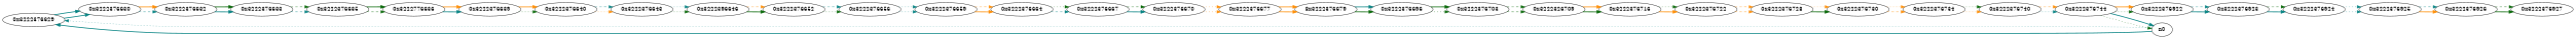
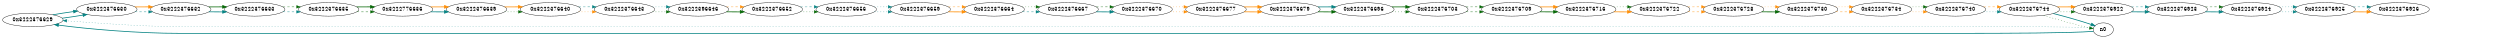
  digraph {
    rankdir=LR
    edge [color=teal style=bold]
    n1 [label="0x3222376629"]
    n2 [label="0x3222376630"]
    n3 [label="0x3222376632"]
    n4 [label="0x3222376633"]
    n5 [label="0x3222376635"]
    n6 [label="0x3222776636"]
    n7 [label="0x3222376639"]
    n8 [label="0x3222376640"]
    n9 [label="0x3222376643"]
    n10 [label="0x3222396646"]
    n11 [label="0x3222376652"]
    n12 [label="0x3222376656"]
    n13 [label="0x3222376659"]
    n14 [label="0x3222376664"]
    n15 [label="0x3222376667"]
    n16 [label="0x3222376670"]
    n17 [label="0x3222376677"]
-   n18 [label="8x3222376679"]
+   n18 [label="0x3222376679"]
    n19 [label="0x3222376696"]
    n20 [label="0x3222376703"]
-   n21 [label="0x3222326709"]
+   n21 [label="0x3222376709"]
    n22 [label="0x3222376716"]
    n23 [label="0x3222376722"]
    n24 [label="0x3222376728"]
    n25 [label="0x3222376730"]
    n26 [label="0x3222376734"]
    n27 [label="0x3222376740"]
    n28 [label="0x3222376744"]
    n29 [label="0x3222376922"]
    n0
    n30 [label="0x3222376923"]
    n31 [label="0x3222376924"]
    n32 [label="0x3222376925"]
    n33 [label="0x3222376926"]
-   n34 [label="0x3222376927"]
    n1 -> n2
    n1 -> n2
    n2 -> n3 [style=dashed]
    n2 -> n3 [color=darkorange]
    n3 -> n4
    n3 -> n4 [color=darkgreen]
    n4 -> n5 [style=dashed]
    n4 -> n5 [color=darkgreen style=dashed]
    n5 -> n6 [color=darkgreen style=dashed]
    n5 -> n6 [color=darkgreen]
    n6 -> n7
    n6 -> n7 [color=darkorange]
    n7 -> n8 [color=darkgreen style=dotted]
    n7 -> n8 [color=darkorange]
    n8 -> n9 [color=darkorange style=dotted]
    n8 -> n9 [style=dashed]
    n9 -> n10 [color=darkgreen style=dotted]
    n9 -> n10 [style=dotted]
    n10 -> n11 [color=darkgreen]
    n10 -> n11 [color=darkorange style=dashed]
    n11 -> n12 [color=darkgreen style=dotted]
    n11 -> n12 [style=dashed]
    n12 -> n13 [style=dotted]
    n12 -> n13 [style=dotted]
    n13 -> n14 [color=darkorange]
    n13 -> n14 [color=darkorange style=dashed]
    n14 -> n15 [style=dashed]
    n14 -> n15 [color=darkgreen style=dotted]
    n15 -> n16
    n15 -> n16 [color=darkgreen style=dashed]
    n16 -> n17 [color=darkorange style=dotted]
    n16 -> n17 [color=darkorange style=dotted]
    n17 -> n18 [color=darkorange]
    n17 -> n18 [color=darkorange]
    n18 -> n19 [color=darkgreen]
    n18 -> n19
    n19 -> n20 [color=darkgreen style=dotted]
    n19 -> n20 [color=darkgreen]
    n20 -> n21 [color=darkgreen style=dashed]
    n20 -> n21 [color=darkgreen style=dashed]
    n21 -> n22 [color=darkgreen]
    n21 -> n22 [color=darkorange]
    n22 -> n23 [color=darkorange]
    n22 -> n23 [color=darkgreen style=dotted]
    n23 -> n24 [color=darkorange style=dashed]
    n23 -> n24 [color=darkorange style=dashed]
    n24 -> n25 [color=darkgreen]
    n24 -> n25 [color=darkorange style=dotted]
    n25 -> n26 [color=darkorange style=dashed]
    n25 -> n26 [color=darkorange style=dotted]
    n26 -> n27 [color=darkorange style=dotted]
    n26 -> n27 [color=darkgreen style=dotted]
    n27 -> n28 [style=dotted]
    n27 -> n28 [color=darkorange style=dashed]
    n28 -> n29 [color=darkgreen style=dotted]
    n28 -> n29 [color=darkorange]
    n28 -> n0 [color=darkgreen style=dotted]
    n28 -> n0
    n29 -> n30
    n29 -> n30 [style=dashed]
    n0 -> n1
    n0 -> n1 [style=dotted]
    n30 -> n31
    n30 -> n31 [color=darkgreen style=dashed]
    n31 -> n32 [style=dotted]
    n31 -> n32 [style=dotted]
    n32 -> n33 [color=darkorange]
    n32 -> n33 [style=dashed]
-   n33 -> n34 [color=darkgreen]
-   n33 -> n34 [color=darkgreen style=dashed]
  }
